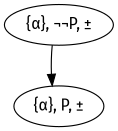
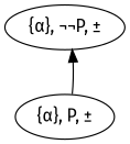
  digraph {
    fontname="Fira Sans"
    node [fontname="Fira Sans"]
    n1 [label="{α}, ¬¬P, ±"]
    n2 [label="{α}, P, ±"]
-   n1 -> n2 [fontname="Fira Sans"]
+   n2 -> n1 [fontname="Fira Sans"]
  }
